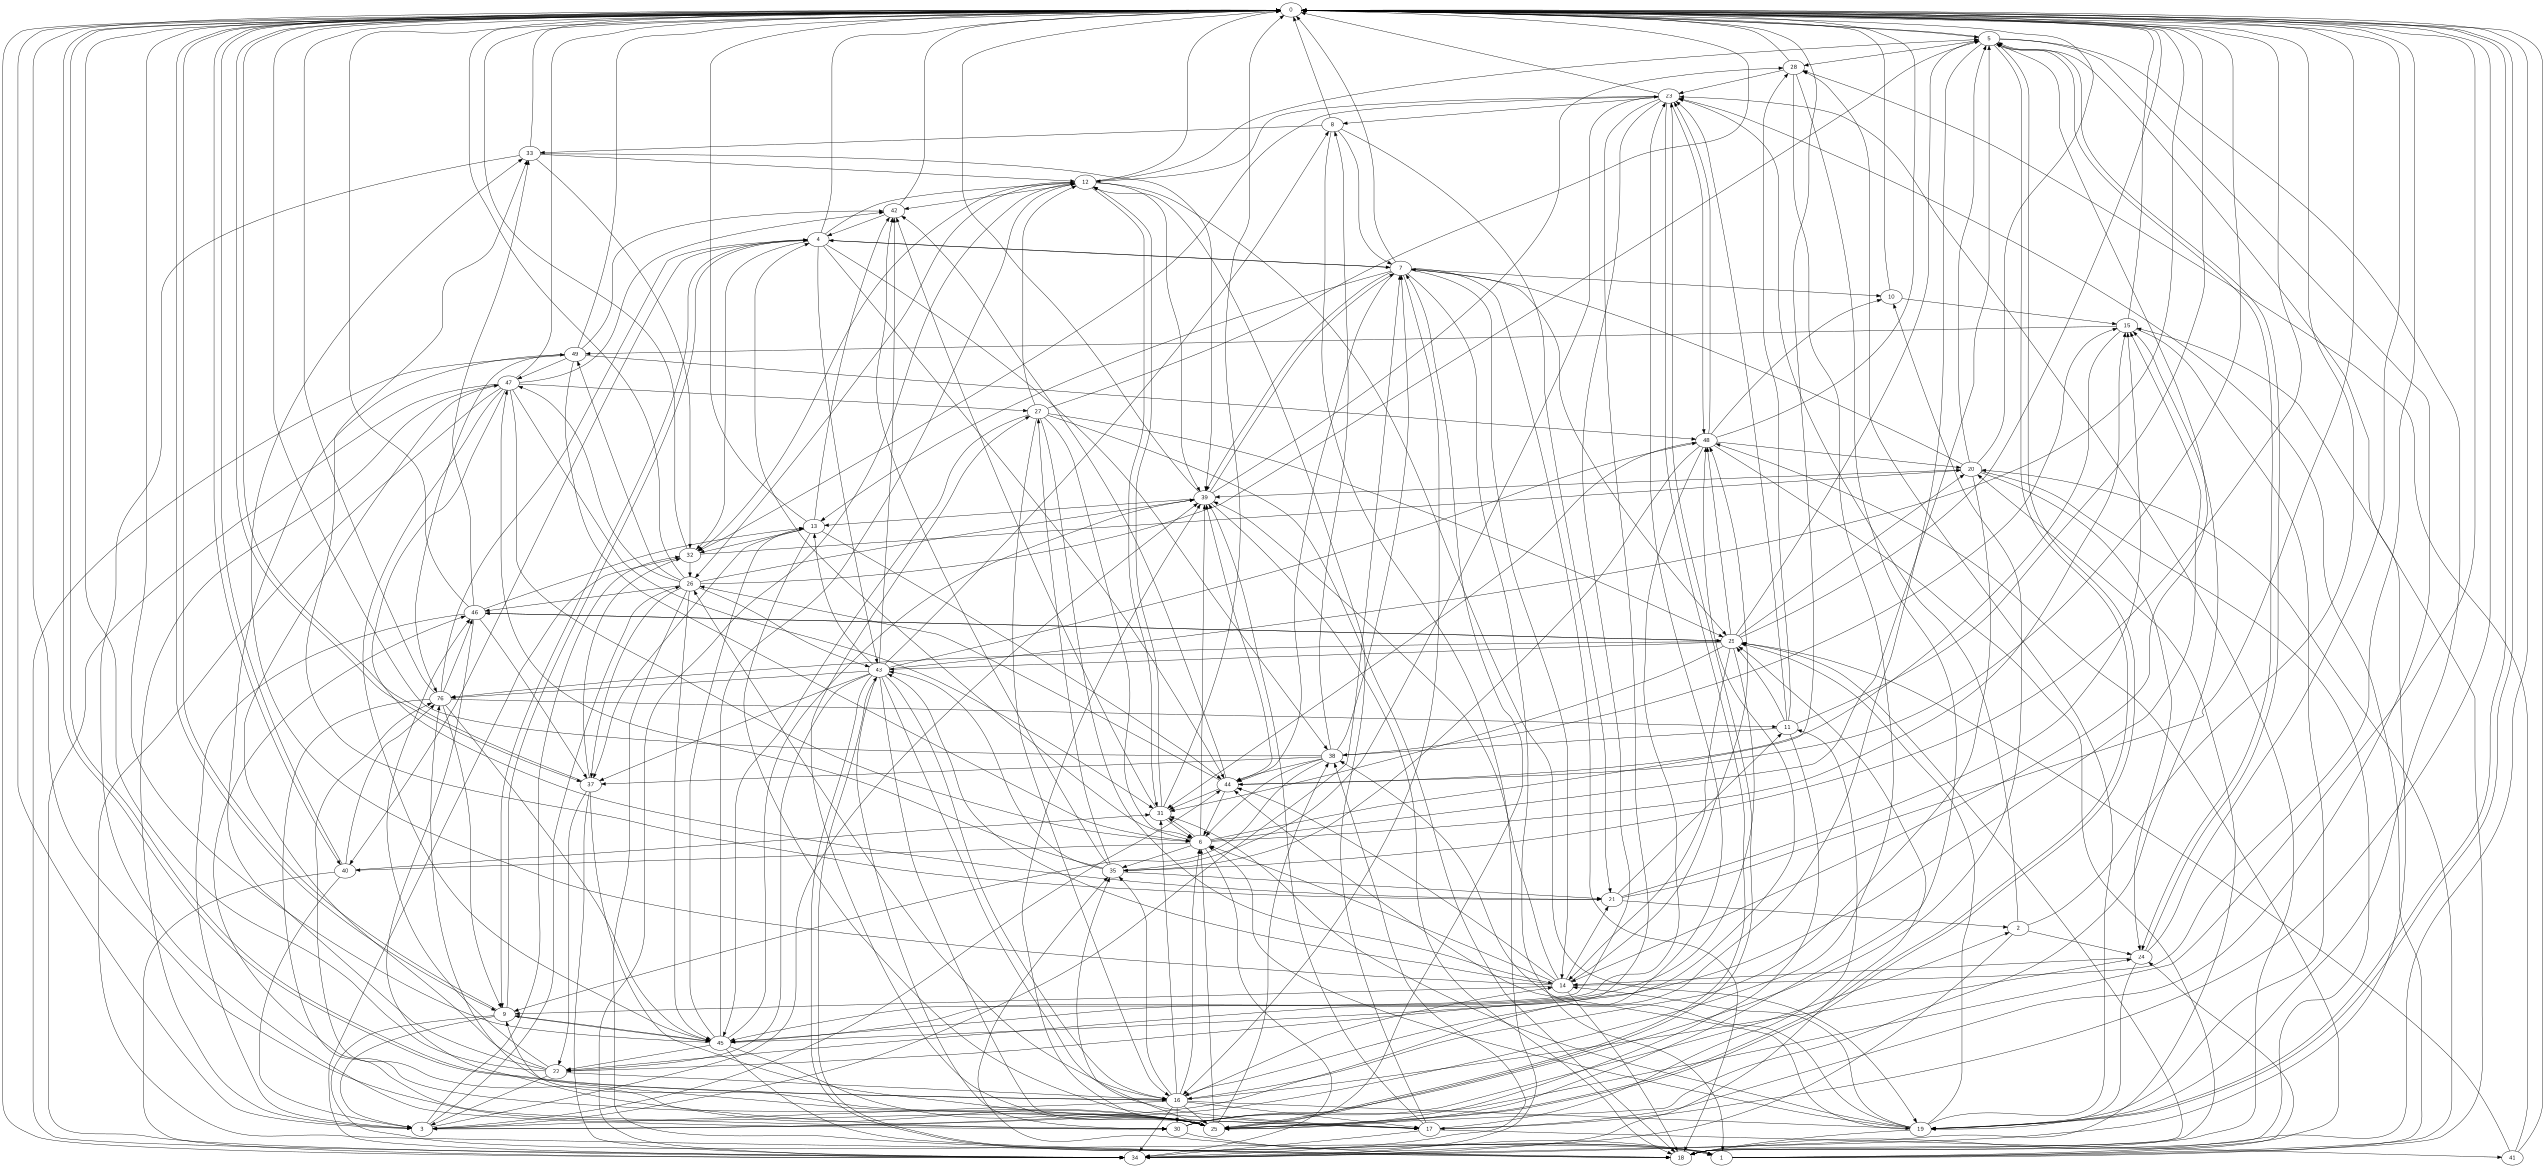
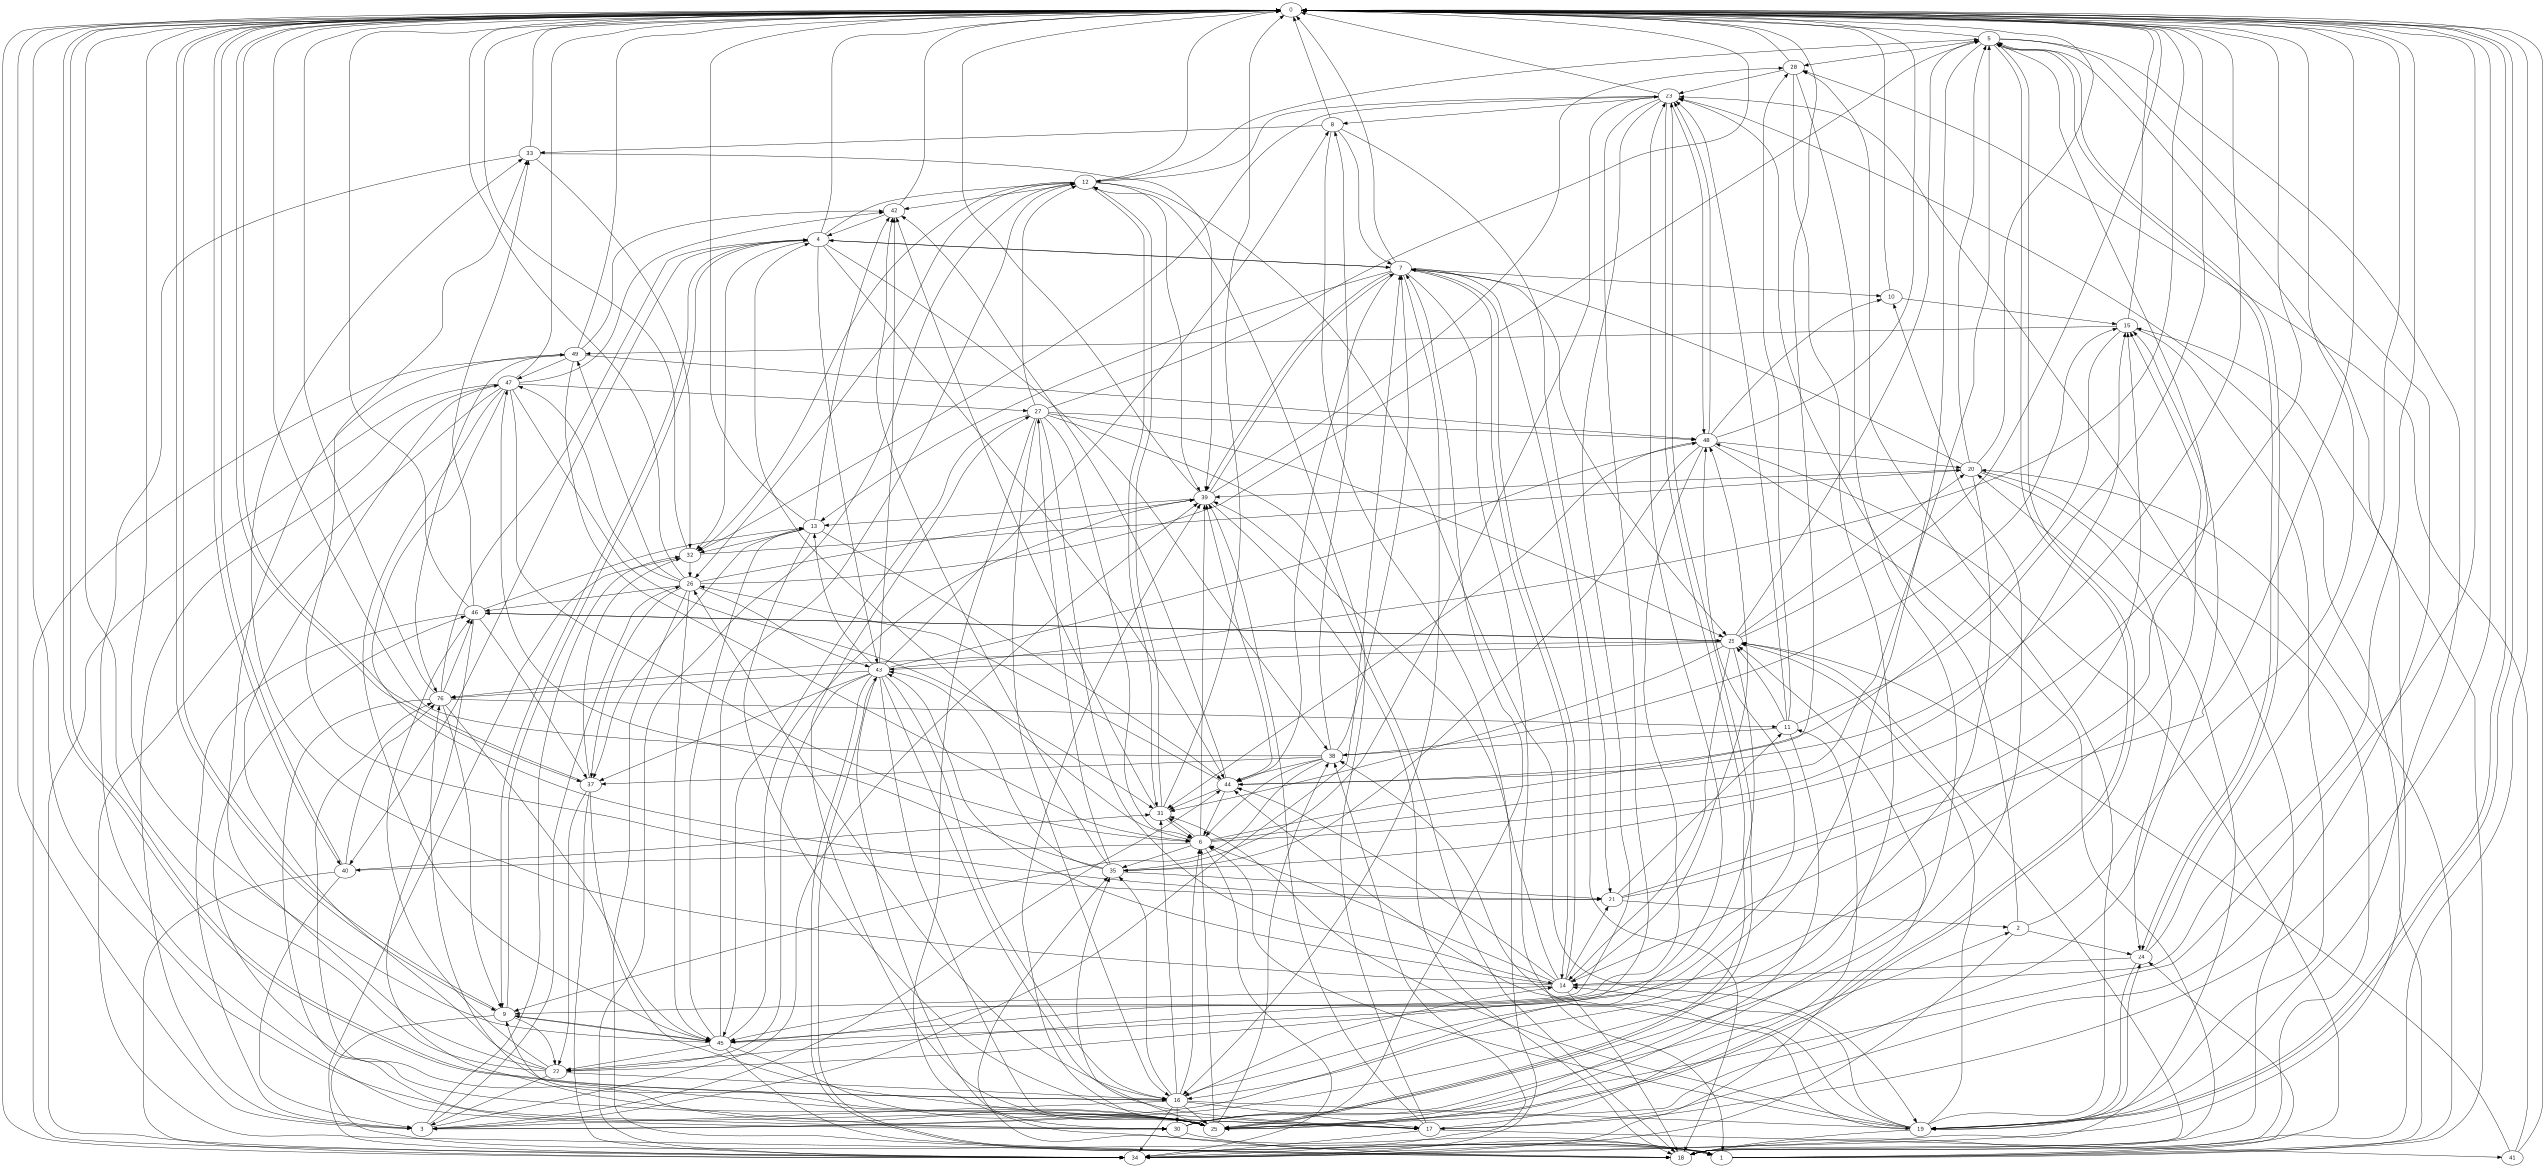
  strict digraph {
    fontname=Nunito
    node [component_delay=3 fontname=Nunito]
    edge [fontname=Nunito wire_delay=1]
    0
    5
    9
    16
    19
    37
    40
    24
    14
    17
    25
    28
    1
    3
    4
    45
    34
    26
    6
    31
    35
    30
    44
    38
    18
    29
    32
    22
    n29 [label=76]
    43
    48
    7
    39
    21
    33
    12
    11
    41
    15
    23
    46
    27
    20
    13
    49
    47
    42
    10
    2
    8
-   0 -> 5
    0 -> 9
    0 -> 16
    0 -> 19
    0 -> 37
    0 -> 40
    5 -> 0
    5 -> 16
    5 -> 19
    5 -> 24
    5 -> 14
    5 -> 17
    5 -> 25
    5 -> 28
    9 -> 0
    9 -> 1
-   9 -> 3
+   9 -> 22
    9 -> 4
    9 -> 45
    16 -> 0
    16 -> 19
    16 -> 14
    16 -> 17
    16 -> 25
    16 -> 3
    16 -> 34
    16 -> 26
    16 -> 6
    16 -> 31
    16 -> 35
    16 -> 30
    19 -> 0
-   16 -> 24
+   19 -> 24
    19 -> 14
    19 -> 28
    19 -> 6
    19 -> 31
    19 -> 44
    19 -> 38
    19 -> 18
    19 -> 29
    37 -> 0
    37 -> 17
    37 -> 34
    37 -> 32
    37 -> 22
    40 -> 0
    40 -> 3
    40 -> 34
    40 -> 31
    40 -> n29
    24 -> 0
    24 -> 5
    24 -> 19
    24 -> 14
    14 -> 0
    14 -> 9
    14 -> 6
    14 -> 44
    14 -> 18
    14 -> 43
    14 -> 48
+   14 -> 7
    14 -> 39
    14 -> 21
    14 -> 33
    17 -> 0
    17 -> 34
    17 -> n29
    17 -> 39
    17 -> 12
    17 -> 11
    17 -> 41
    25 -> 0
    25 -> 5
    25 -> 9
    25 -> 6
    25 -> 35
    25 -> 38
    25 -> n29
    25 -> 7
    25 -> 39
    25 -> 15
    25 -> 23
    25 -> 46
    25 -> 27
    28 -> 0
    28 -> 25
    28 -> 3
    28 -> 23
    1 -> 24
    1 -> 43
    1 -> 48
    1 -> 15
    1 -> 23
    1 -> 20
    3 -> 0
    3 -> 26
    3 -> 44
    3 -> 32
    3 -> 7
    3 -> 39
    3 -> 23
    4 -> 0
    4 -> 9
    4 -> 40
    4 -> 44
    4 -> 38
    4 -> 32
    4 -> 43
    4 -> 7
    4 -> 12
    45 -> 0
    45 -> 9
    45 -> 25
    45 -> 18
    45 -> 22
    45 -> 39
    45 -> 12
    45 -> 15
    45 -> 13
    34 -> 0
    34 -> 5
    34 -> 38
    34 -> 29
    34 -> 20
    26 -> 0
    26 -> 5
    26 -> 37
    26 -> 45
    26 -> 18
    26 -> 43
    26 -> 39
    26 -> 46
    26 -> 49
    26 -> 47
    6 -> 0
    6 -> 5
    6 -> 40
    6 -> 4
    6 -> 34
    6 -> 31
    6 -> 35
    6 -> 39
    6 -> 15
    31 -> 0
    31 -> 6
    31 -> 12
    31 -> 42
    35 -> 0
    35 -> 43
    35 -> 21
    35 -> 23
    35 -> 27
    35 -> 47
    35 -> 42
    30 -> 0
    30 -> 1
    30 -> 10
    30 -> 2
    44 -> 0
    44 -> 26
    44 -> 6
    44 -> 31
    44 -> 39
    44 -> 42
    38 -> 0
    38 -> 9
    38 -> 37
    38 -> 6
    38 -> 44
    38 -> 7
    38 -> 15
    38 -> 8
    18 -> 0
    18 -> 35
    18 -> 29
    18 -> 23
    29 -> 0
    29 -> 5
    29 -> 14
    29 -> 45
    29 -> 31
    29 -> n29
    29 -> 43
    29 -> 46
    29 -> 20
    32 -> 0
    32 -> 34
    32 -> 26
    32 -> 20
    22 -> 0
    22 -> 16
    22 -> 3
    22 -> 48
    22 -> 46
    22 -> 49
    22 -> 47
    n29 -> 0
    n29 -> 9
    n29 -> 4
    n29 -> 45
    n29 -> 30
    n29 -> 11
    n29 -> 46
    43 -> 0
    43 -> 16
    43 -> 37
    43 -> 17
    43 -> 25
    43 -> 1
    43 -> 30
    43 -> 22
    43 -> n29
    43 -> 48
    43 -> 13
    43 -> 42
    43 -> 8
    48 -> 0
    48 -> 45
    48 -> 31
    48 -> 35
    48 -> 18
    48 -> 23
    48 -> 20
    48 -> 10
    7 -> 0
    7 -> 16
    7 -> 14
    7 -> 1
    7 -> 4
    7 -> 44
    7 -> 18
    7 -> 29
    7 -> 39
    7 -> 13
    7 -> 10
    39 -> 0
    39 -> 28
    39 -> 18
    39 -> 7
    39 -> 13
    21 -> 0
    21 -> 33
    21 -> 11
    21 -> 15
    21 -> 2
    33 -> 0
    33 -> 30
    33 -> 32
    33 -> 39
-   33 -> 12
    12 -> 0
    12 -> 5
    12 -> 19
    12 -> 34
    12 -> 26
    12 -> 31
    12 -> 32
    12 -> 39
    12 -> 42
    11 -> 0
    11 -> 25
    11 -> 28
    11 -> 38
    11 -> 29
    11 -> 23
    41 -> 0
    41 -> 28
    41 -> 29
    15 -> 0
    15 -> 19
    15 -> 44
    15 -> 49
    23 -> 0
    23 -> 25
    23 -> 45
    23 -> 32
    23 -> 22
    23 -> 48
    23 -> 12
    23 -> 8
    46 -> 0
    46 -> 37
    46 -> 3
    46 -> 30
    46 -> 29
    46 -> 33
    46 -> 13
    27 -> 0
    27 -> 16
    27 -> 14
+   27 -> 1
    27 -> 45
    27 -> 6
    27 -> 18
    27 -> 29
-   29 -> 48
+   27 -> 48
    27 -> 12
    20 -> 0
    20 -> 5
    20 -> 16
    20 -> 24
    20 -> 18
    20 -> 7
    20 -> 39
    13 -> 0
    13 -> 37
    13 -> 17
    13 -> 44
    13 -> 32
    13 -> 42
    49 -> 0
    49 -> 34
    49 -> 6
    49 -> n29
    49 -> 48
    49 -> 47
    49 -> 42
    47 -> 0
    47 -> 3
    47 -> 45
    47 -> 34
    47 -> 6
    47 -> 31
    47 -> 18
    47 -> 21
    47 -> 27
    47 -> 42
    42 -> 0
    42 -> 4
    10 -> 0
    10 -> 15
    2 -> 0
    2 -> 24
    2 -> 34
    2 -> 23
    8 -> 0
    8 -> 34
    8 -> 7
    8 -> 21
    8 -> 33
  }
